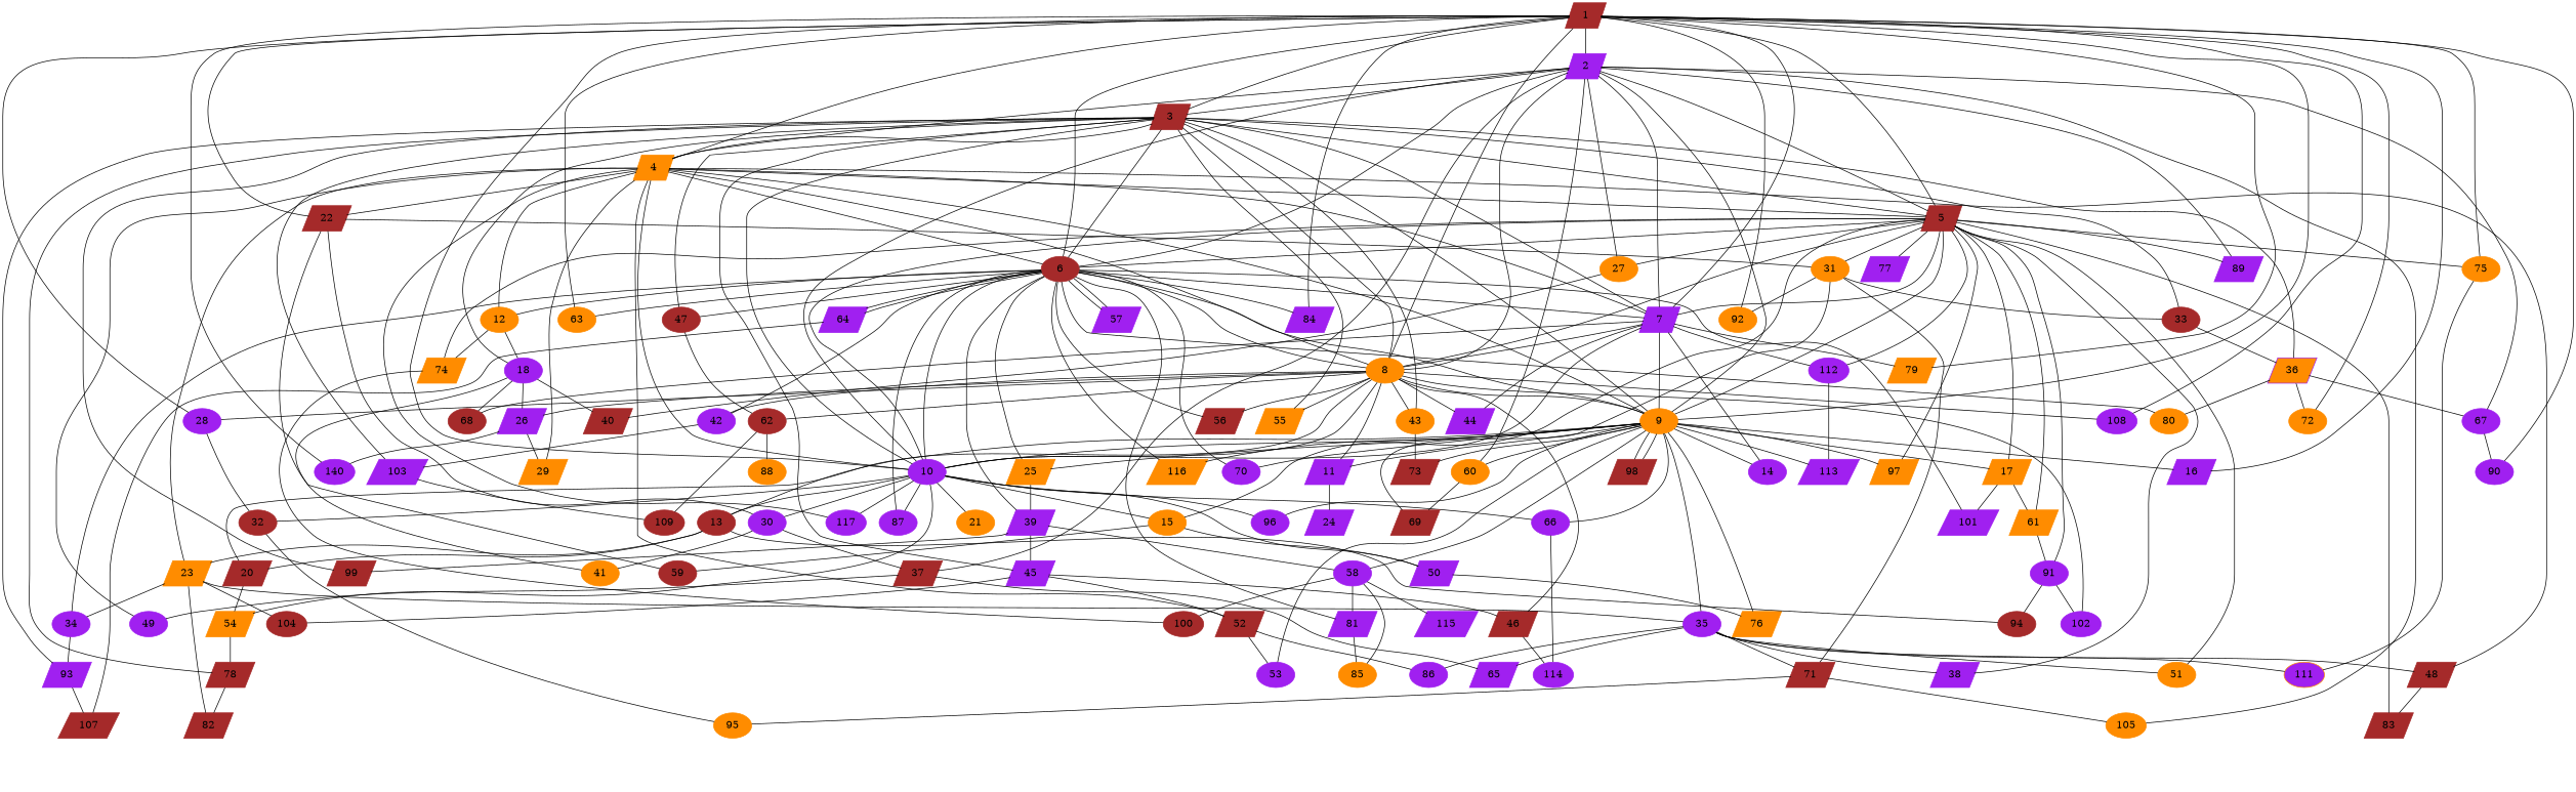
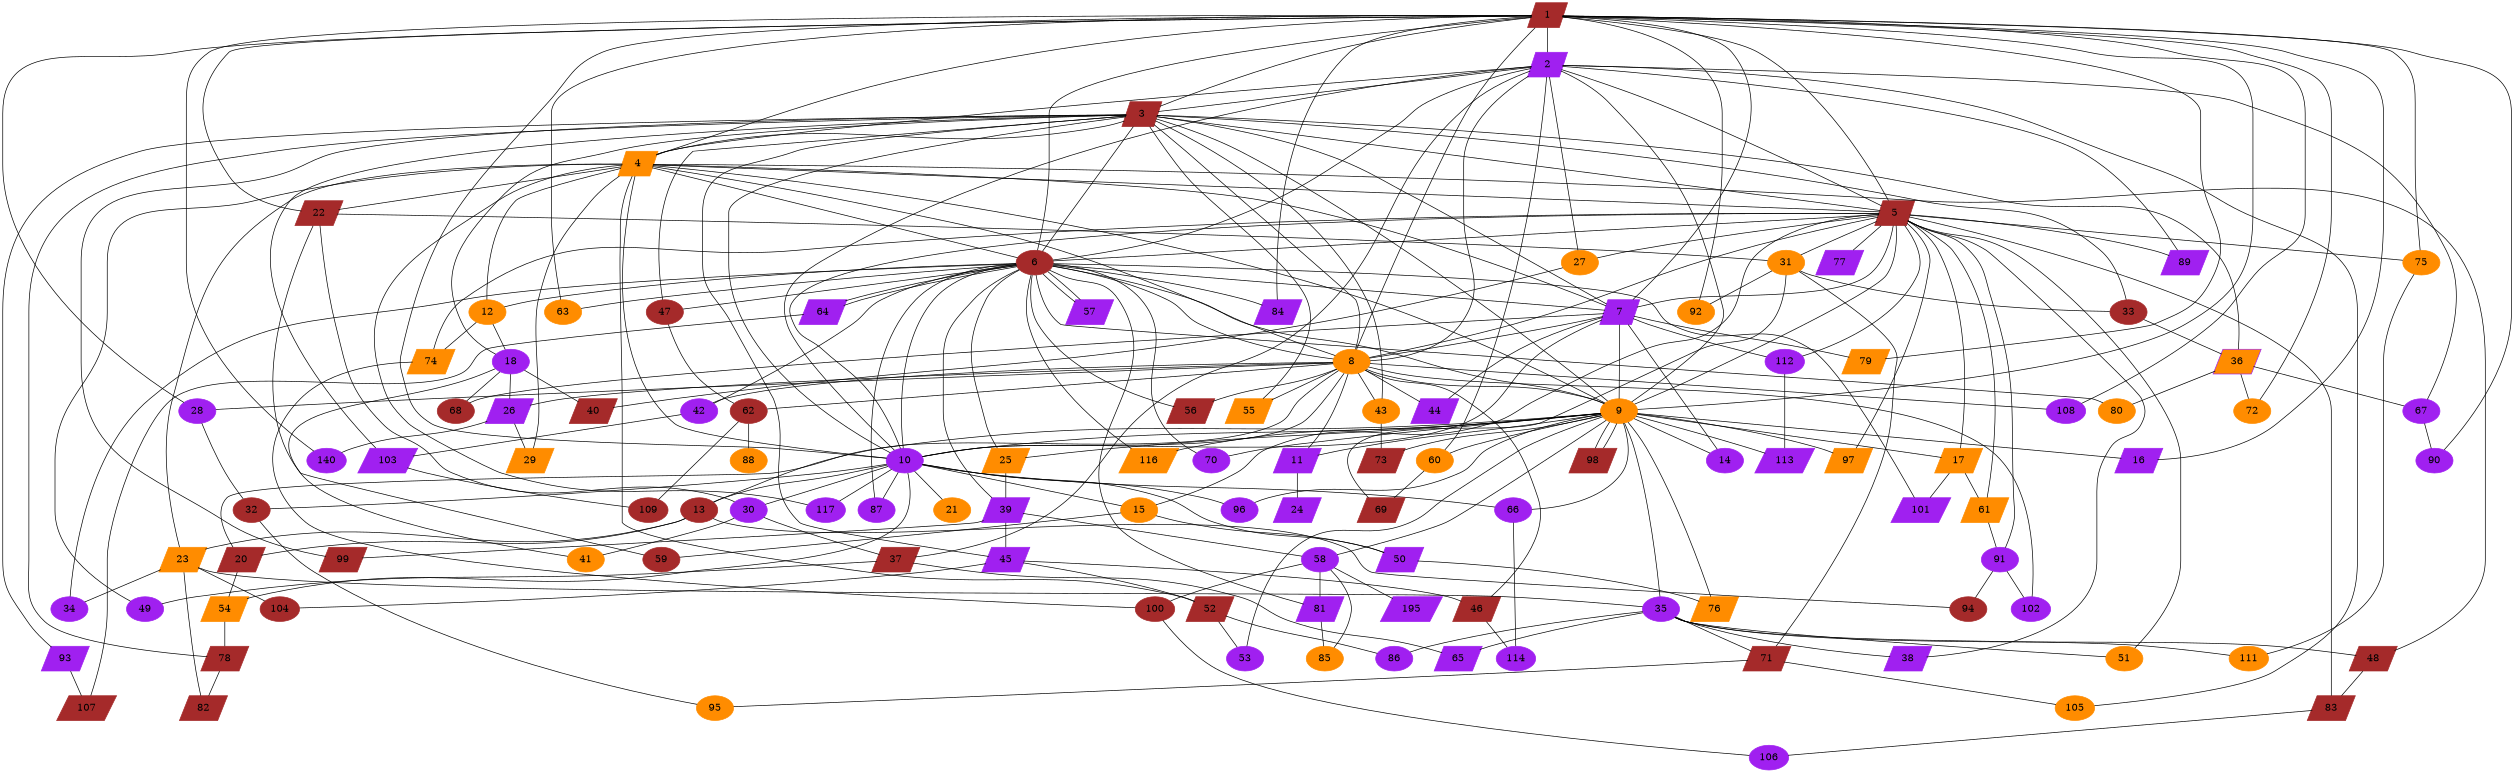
  graph {
    node [color=purple shape=ellipse style=filled]
    1 [color=brown shape=parallelogram]
    2 [shape=parallelogram]
    3 [color=brown shape=parallelogram]
    4 [color=darkorange shape=parallelogram]
    5 [color=brown shape=parallelogram]
    6 [color=brown]
    7 [shape=parallelogram]
    8 [color=darkorange]
    9 [color=darkorange]
    10
    16 [shape=parallelogram]
    22 [color=brown shape=parallelogram]
    28
    63 [color=darkorange]
    72 [color=darkorange]
    75 [color=darkorange]
    79 [color=darkorange shape=parallelogram]
    84 [shape=parallelogram]
    90
    92 [color=darkorange]
    108
    n22 [label=140]
    27 [color=darkorange]
    37 [color=brown shape=parallelogram]
    60 [color=darkorange]
    67
    89 [shape=parallelogram]
    105 [color=darkorange]
    18
    33 [color=brown]
    36 [fillcolor=darkorange shape=parallelogram]
    43 [color=darkorange]
    45 [shape=parallelogram]
    47 [color=brown]
    55 [color=darkorange shape=parallelogram]
    78 [color=brown shape=parallelogram]
    93 [shape=parallelogram]
    99 [color=brown shape=parallelogram]
    103 [shape=parallelogram]
    12 [color=darkorange]
    23 [color=darkorange shape=parallelogram]
    29 [color=darkorange shape=parallelogram]
    48 [color=brown shape=parallelogram]
    49
    52 [color=brown shape=parallelogram]
    117
    15 [color=darkorange]
    17 [color=darkorange shape=parallelogram]
    31 [color=darkorange]
    38 [shape=parallelogram]
    51 [color=darkorange]
    61 [color=darkorange shape=parallelogram]
    74 [color=darkorange shape=parallelogram]
    77 [shape=parallelogram]
    83 [color=brown shape=parallelogram]
    91
    97 [color=darkorange shape=parallelogram]
    112
    25 [color=darkorange shape=parallelogram]
    34
    39 [shape=parallelogram]
    42
    56 [color=brown shape=parallelogram]
    57 [shape=parallelogram]
    64 [shape=parallelogram]
    70
    80 [color=darkorange]
    81 [shape=parallelogram]
    87
    101 [shape=parallelogram]
    116 [color=darkorange shape=parallelogram]
    14
    44 [shape=parallelogram]
    68 [color=brown]
    11 [shape=parallelogram]
    13 [color=brown]
    26 [shape=parallelogram]
    46 [color=brown shape=parallelogram]
    62 [color=brown]
    102
    20 [color=brown shape=parallelogram]
    35
    53
    58
    66
    73 [color=brown shape=parallelogram]
    76 [color=darkorange shape=parallelogram]
    96
    98 [color=brown shape=parallelogram]
    113 [shape=parallelogram]
    21 [color=darkorange]
    30
    32 [color=brown]
    50 [shape=parallelogram]
    54 [color=darkorange shape=parallelogram]
    59 [color=brown]
-   111 [color=darkorange fillcolor=purple]
+   111 [color=darkorange]
    40 [color=brown shape=parallelogram]
    65 [shape=parallelogram]
    69 [color=brown shape=parallelogram]
    41 [color=darkorange]
    104 [color=brown]
    82 [color=brown shape=parallelogram]
    107 [color=brown shape=parallelogram]
    109 [color=brown]
    86
    71 [color=brown shape=parallelogram]
    100 [color=brown]
+   106
    94 [color=brown]
    85 [color=darkorange]
    24 [shape=parallelogram]
    114
    88 [color=darkorange]
-   115 [shape=parallelogram]
+   115 [shape=parallelogram label=195]
    95 [color=darkorange]
    1 -- 2
    1 -- 3
    1 -- 4
    1 -- 5
    1 -- 6
    1 -- 7
    1 -- 8
    1 -- 9
    1 -- 10
    1 -- 16
    1 -- 22
    1 -- 28
    1 -- 63
    1 -- 72
    1 -- 75
    1 -- 79
    1 -- 84
    1 -- 90
    1 -- 92
    1 -- 108
    1 -- n22
    2 -- 3
    2 -- 4
    2 -- 5
    2 -- 6
-   2 -- 7
    2 -- 8
    2 -- 9
    2 -- 10
    2 -- 27
    2 -- 37
    2 -- 60
    2 -- 67
    2 -- 89
    2 -- 105
    3 -- 4
    3 -- 5
    3 -- 6
    3 -- 7
    3 -- 8
    3 -- 9
    3 -- 10
    3 -- 18
    3 -- 33
    3 -- 36
    3 -- 43
    3 -- 45
    3 -- 47
    3 -- 55
    3 -- 78
    3 -- 93
    3 -- 99
    3 -- 103
    4 -- 5
    4 -- 6
    4 -- 7
    4 -- 8
    4 -- 9
    4 -- 10
    4 -- 22
    4 -- 12
    4 -- 23
    4 -- 29
    4 -- 48
    4 -- 49
    4 -- 52
    4 -- 117
    5 -- 6
    5 -- 7
    5 -- 8
    5 -- 9
    5 -- 10
    5 -- 75
    5 -- 27
    5 -- 89
    5 -- 15
    5 -- 17
    5 -- 31
    5 -- 38
    5 -- 51
    5 -- 61
    5 -- 74
    5 -- 77
    5 -- 83
    5 -- 91
    5 -- 97
    5 -- 112
    6 -- 7
    6 -- 8
    6 -- 9
    6 -- 10
    6 -- 63
    6 -- 84
    6 -- 47
    6 -- 12
    6 -- 25
    6 -- 34
    6 -- 39
    6 -- 42
    6 -- 56
    6 -- 57
    6 -- 57
    6 -- 64
    6 -- 64
    6 -- 70
    6 -- 80
    6 -- 81
    6 -- 87
    6 -- 101
    6 -- 116
    7 -- 8
    7 -- 9
    7 -- 10
    7 -- 79
    7 -- 112
    7 -- 14
    7 -- 44
    7 -- 68
    8 -- 9
    8 -- 10
    8 -- 28
    8 -- 108
    8 -- 43
    8 -- 55
    8 -- 42
    8 -- 56
    8 -- 44
    8 -- 11
    8 -- 13
    8 -- 26
    8 -- 46
    8 -- 62
    8 -- 102
    9 -- 10
    9 -- 16
    9 -- 60
    9 -- 17
    9 -- 97
    9 -- 25
    9 -- 70
    9 -- 116
    9 -- 14
    9 -- 11
    9 -- 20
    9 -- 35
    9 -- 53
    9 -- 58
    9 -- 66
    9 -- 73
    9 -- 76
    9 -- 96
    9 -- 98
    9 -- 98
    9 -- 113
    10 -- 117
    10 -- 15
    10 -- 87
    10 -- 13
    10 -- 66
    10 -- 96
    10 -- 21
    10 -- 30
    10 -- 32
    10 -- 50
    10 -- 54
    22 -- 31
    22 -- 30
    22 -- 59
    28 -- 32
    75 -- 111
    27 -- 40
    37 -- 49
    37 -- 65
    60 -- 69
    67 -- 90
    18 -- 68
    18 -- 26
    18 -- 40
    18 -- 41
    33 -- 36
    36 -- 72
    36 -- 67
    36 -- 80
    43 -- 73
    45 -- 52
    45 -- 46
    45 -- 104
    47 -- 62
    78 -- 82
    93 -- 107
    103 -- 109
    12 -- 18
    12 -- 74
    23 -- 34
    23 -- 35
    23 -- 104
    23 -- 82
    48 -- 83
    52 -- 53
    52 -- 86
    15 -- 50
    15 -- 59
    17 -- 61
    17 -- 101
    31 -- 92
    31 -- 33
    31 -- 69
    31 -- 71
    61 -- 91
    74 -- 100
+   83 -- 106
    91 -- 102
    91 -- 94
    112 -- 113
    25 -- 39
-   34 -- 93
    39 -- 45
    39 -- 99
    39 -- 58
    42 -- 103
    64 -- 107
    81 -- 85
    11 -- 24
    13 -- 23
    13 -- 20
    13 -- 94
    26 -- n22
    26 -- 29
    46 -- 114
    62 -- 109
    62 -- 88
    20 -- 54
    35 -- 48
    35 -- 38
    35 -- 51
    35 -- 111
    35 -- 65
    35 -- 86
    35 -- 71
    58 -- 81
    58 -- 100
    58 -- 85
    58 -- 115
    66 -- 114
    30 -- 37
    30 -- 41
    32 -- 95
    50 -- 76
    54 -- 78
    71 -- 105
    71 -- 95
+   100 -- 106
  }
